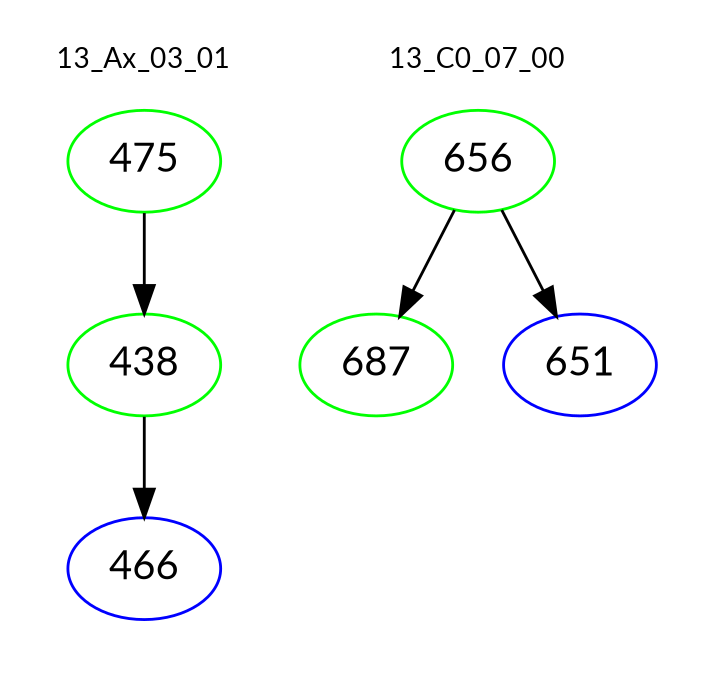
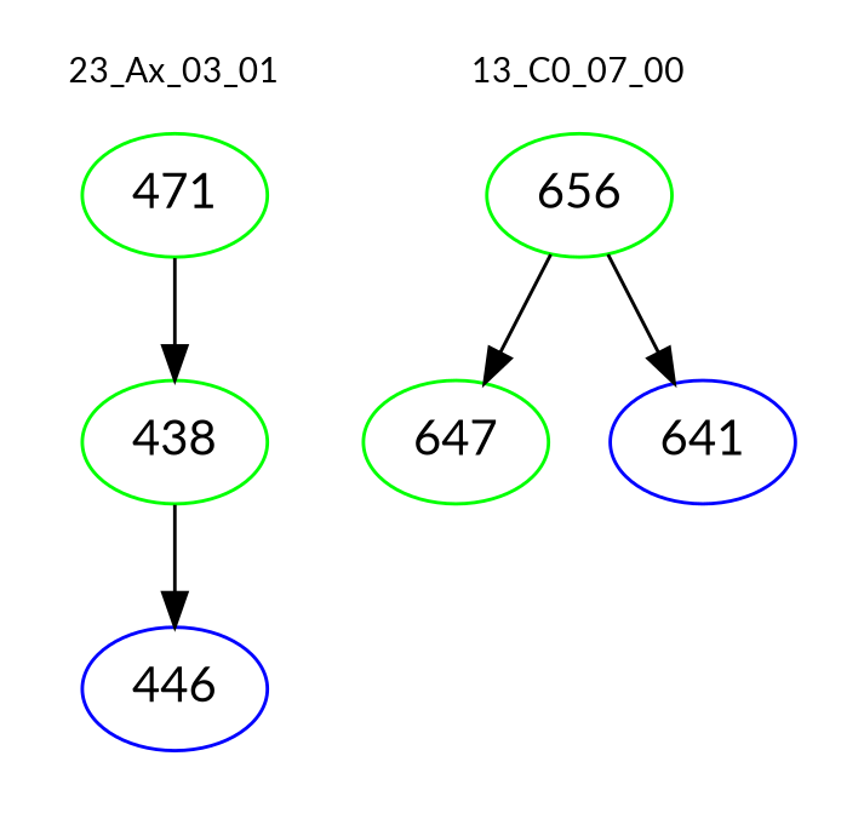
  digraph {
    fontname=Lato
    node [color=green fontname=Lato]
    edge [color=black fontname=Lato]
-   n1 [label=475]
+   n1 [label=471]
    n2 [label=438]
-   n3 [color=blue label=466]
+   n3 [color=blue label=446]
    n4 [label=656]
-   n5 [label=687]
-   n6 [color=blue label=651]
+   n5 [label=647]
+   n6 [color=blue label=641]
    subgraph cluster_1 {
      color=white
      fontsize=10
-     label="13_Ax_03_01"
+     label="23_Ax_03_01"
      n1
      n2
      n3
    }
    subgraph cluster_2 {
      color=white
      fontsize=10
      label="13_C0_07_00"
      n4
      n5
      n6
    }
    n1 -> n2
    n2 -> n3
    n4 -> n5
    n4 -> n6
  }
